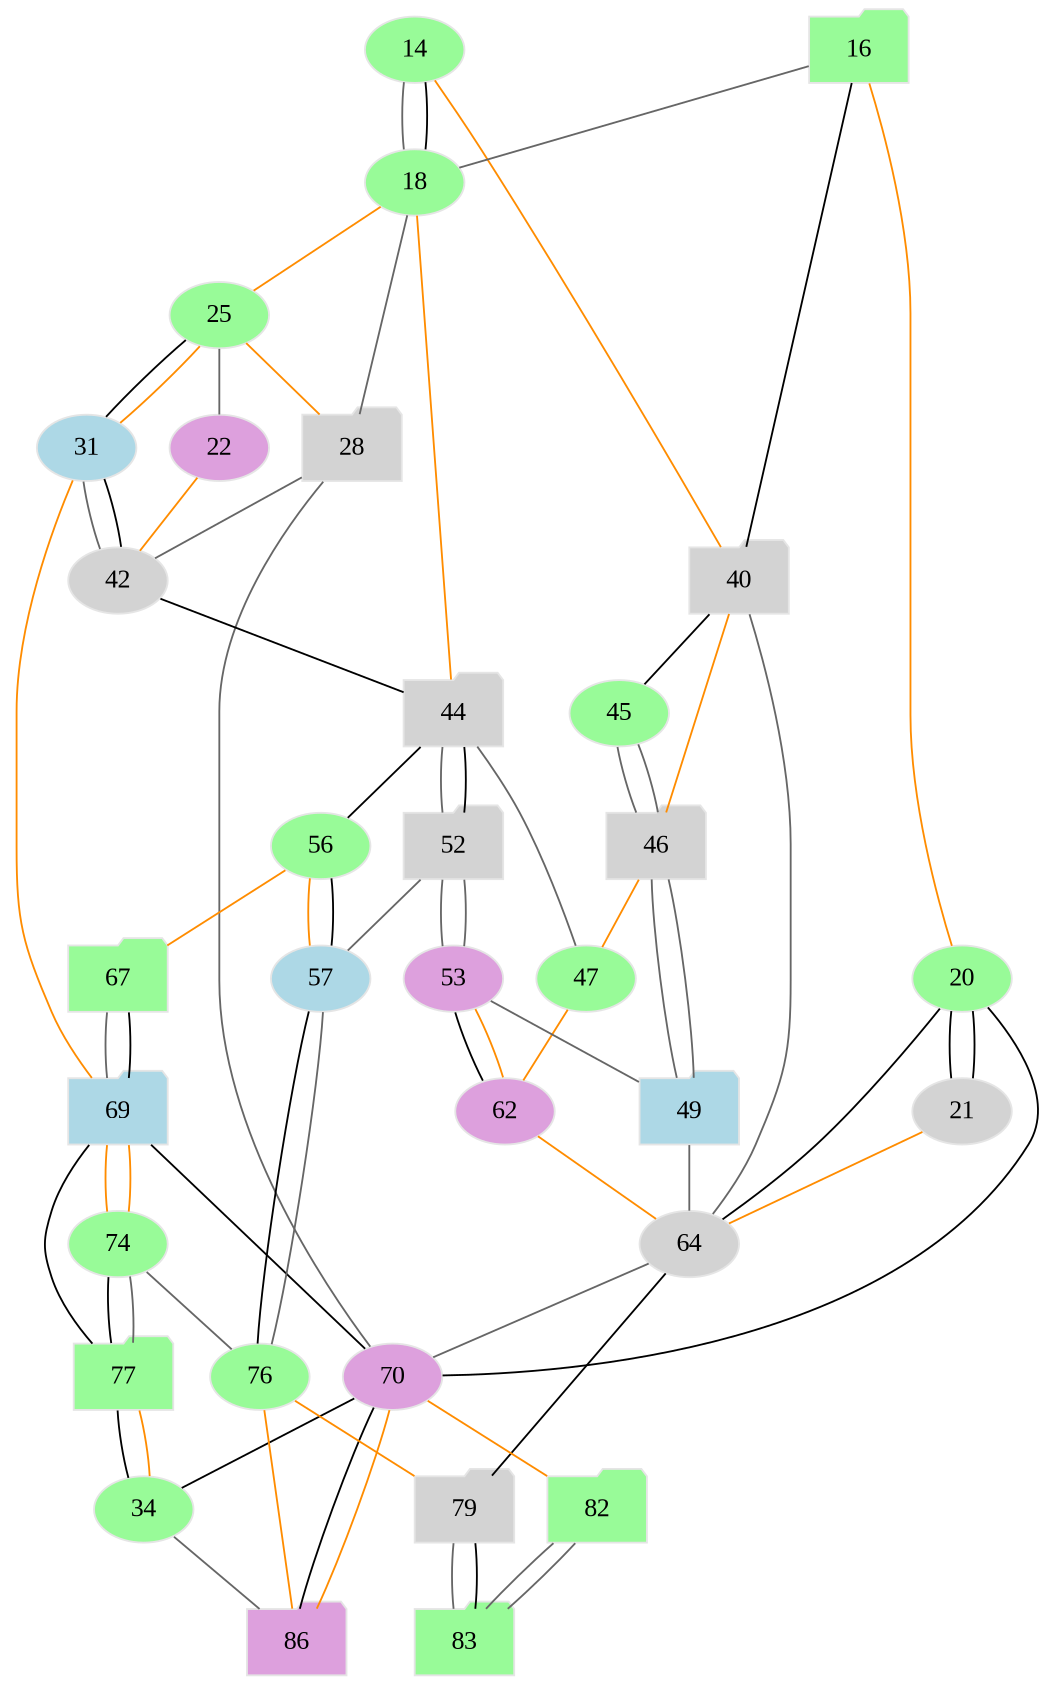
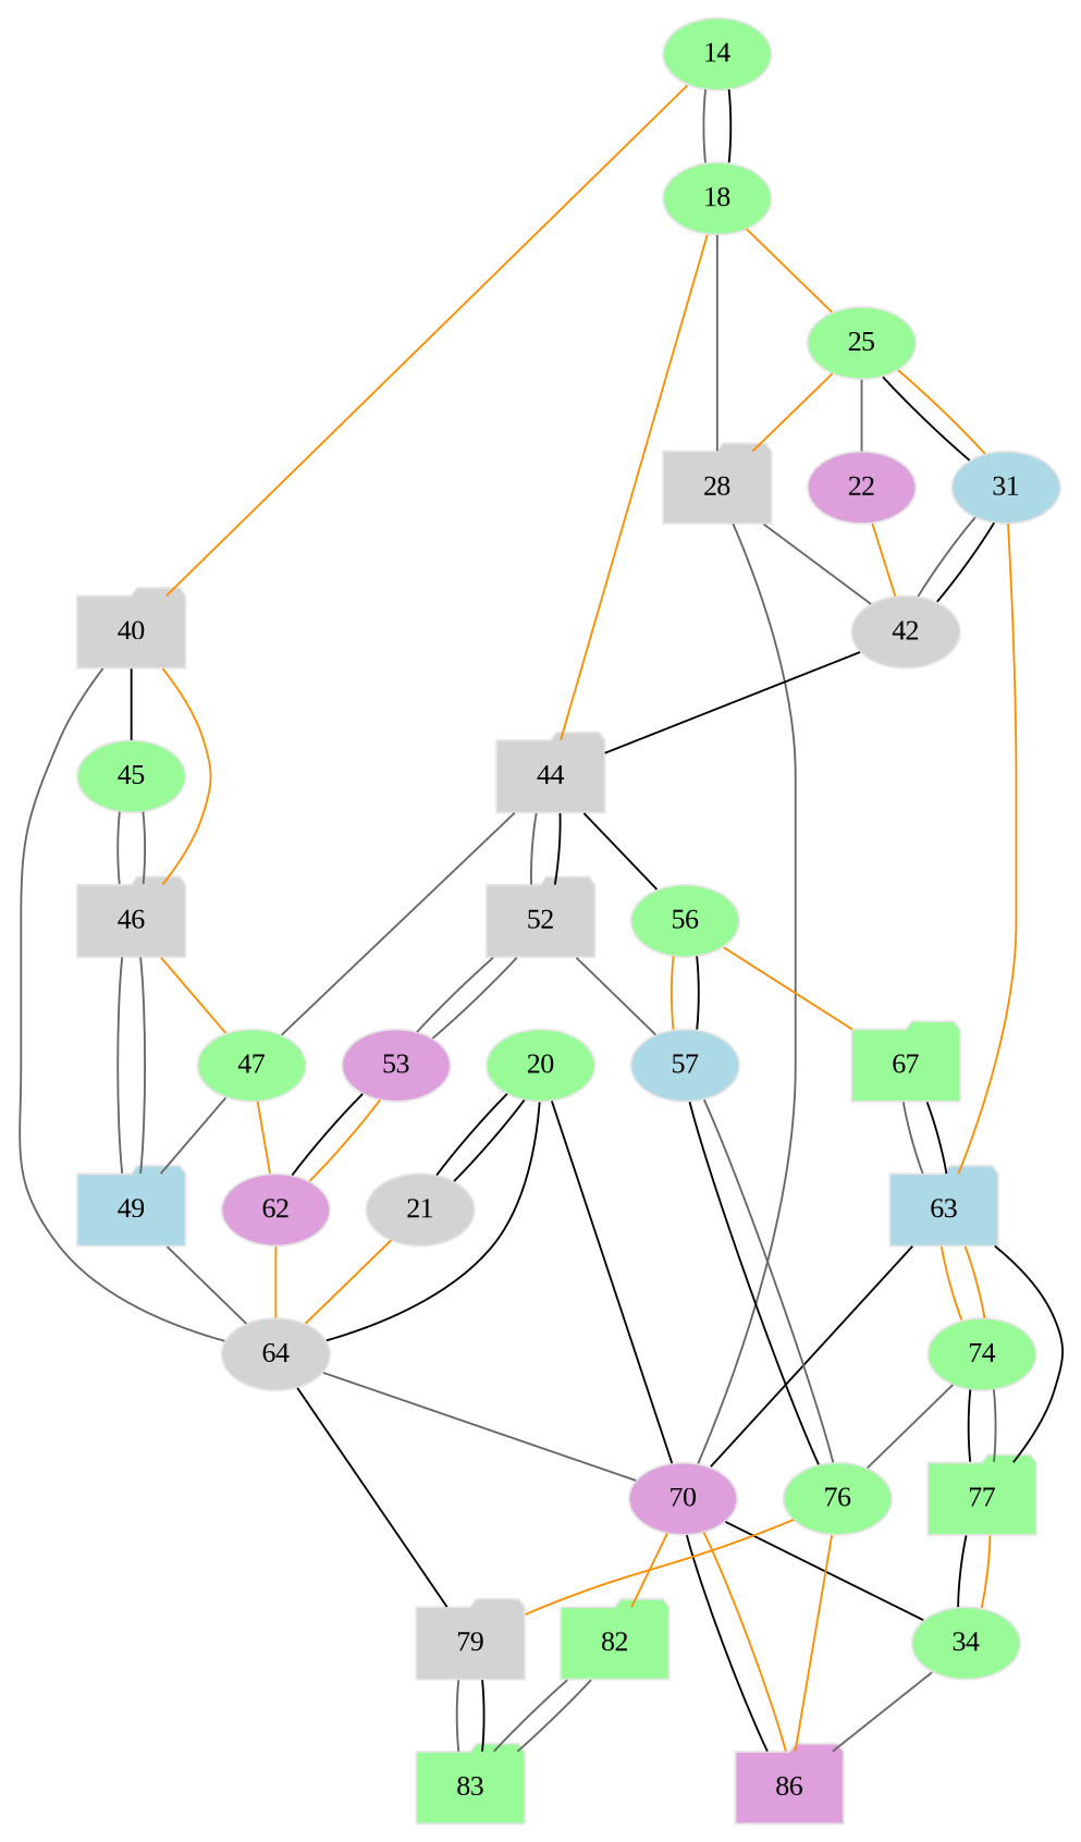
  graph {
    fontname="Liberation Serif"
    node [color=gray90 fillcolor=palegreen fontname="Liberation Serif" shape=ellipse style=filled]
    edge [color=gray40 fontname="Liberation Serif"]
    18 [super="+17+3+13"]
    14
    40 [fillcolor=lightgrey shape=folder super="+39"]
    25 [super="+24"]
    28 [fillcolor=lightgrey shape=folder super="+27+6"]
    44 [fillcolor=lightgrey shape=folder super="+34+43"]
    64 [fillcolor=lightgrey super="+63+60"]
    45
    46 [fillcolor=lightgrey shape=folder super="+37+38"]
-   16 [shape=folder super="+12"]
    20 [super="+19+11"]
    21 [fillcolor=lightgrey]
    70 [fillcolor=plum super="+9+61+65"]
    n14 [fillcolor=plum label=22]
    31 [fillcolor=lightblue]
    42 [fillcolor=lightgrey super="+29+30"]
    47 [super="+36"]
    52 [fillcolor=lightgrey shape=folder]
    56 [super="+55"]
    79 [fillcolor=lightgrey shape=folder super="+78"]
    82 [shape=folder]
    n22 [label=34 super="+72"]
    86 [fillcolor=plum shape=folder super="+85+80"]
-   69 [fillcolor=lightblue shape=folder super="+68"]
+   69 [fillcolor=lightblue shape=folder super="+68" label=63]
    74
    77 [shape=folder super="+73"]
    49 [fillcolor=lightblue shape=folder super="+48"]
    62 [fillcolor=plum super="+51+50"]
    53 [fillcolor=plum]
    57 [fillcolor=lightblue]
    67 [shape=folder super="+59"]
    76 [super="+75"]
    83 [shape=folder]
    18 -- 25 [color=darkorange weight=2]
    18 -- 28
    18 -- 44 [color=darkorange]
    14 -- 18 [weight=2]
    14 -- 18 [color=black]
    14 -- 40 [color=darkorange]
    40 -- 64 [weight=2]
    40 -- 45 [color=black]
    40 -- 46 [color=darkorange]
    25 -- 28 [color=darkorange]
    25 -- n14 [weight=2]
    25 -- 31 [color=black]
    25 -- 31 [color=darkorange]
    28 -- 70 [weight=2]
    28 -- 42
    44 -- 47
    44 -- 52
    44 -- 52 [color=black]
    44 -- 56 [color=black]
    64 -- 70
    64 -- 79 [color=black]
    45 -- 46 [weight=2]
    45 -- 46
    46 -- 47 [color=darkorange]
    46 -- 49
    46 -- 49
-   16 -- 18
-   16 -- 40 [color=black]
-   16 -- 20 [color=darkorange weight=2]
    20 -- 64 [color=black]
    20 -- 21 [color=black weight=2]
    20 -- 21 [color=black]
    20 -- 70 [color=black weight=2]
    21 -- 64 [color=darkorange]
    70 -- 82 [color=darkorange]
    70 -- n22 [color=black weight=2]
    70 -- 86 [color=black]
    70 -- 86 [color=darkorange]
    n14 -- 42 [color=darkorange]
    31 -- 42 [weight=2]
    31 -- 42 [color=black]
    31 -- 69 [color=darkorange]
    42 -- 44 [color=black]
-   53 -- 49
+   47 -- 49
    47 -- 62 [color=darkorange weight=2]
    52 -- 53
    52 -- 53
    52 -- 57
    56 -- 57 [color=darkorange]
    56 -- 57 [color=black]
    56 -- 67 [color=darkorange weight=2]
    79 -- 83 [weight=2]
    79 -- 83 [color=black]
    82 -- 83
    82 -- 83
    n22 -- 86
    69 -- 70 [color=black]
    69 -- 74 [color=darkorange]
    69 -- 74 [color=darkorange]
    69 -- 77 [color=black]
    74 -- 77 [color=black]
    74 -- 77
    74 -- 76
    77 -- n22 [color=black weight=2]
    77 -- n22 [color=darkorange]
    49 -- 64 [weight=2]
    62 -- 64 [color=darkorange]
    53 -- 62 [color=black weight=2]
    53 -- 62 [color=darkorange]
    57 -- 76 [color=black]
    57 -- 76
    67 -- 69 [weight=2]
    67 -- 69 [color=black]
    76 -- 79 [color=darkorange]
    76 -- 86 [color=darkorange]
  }
